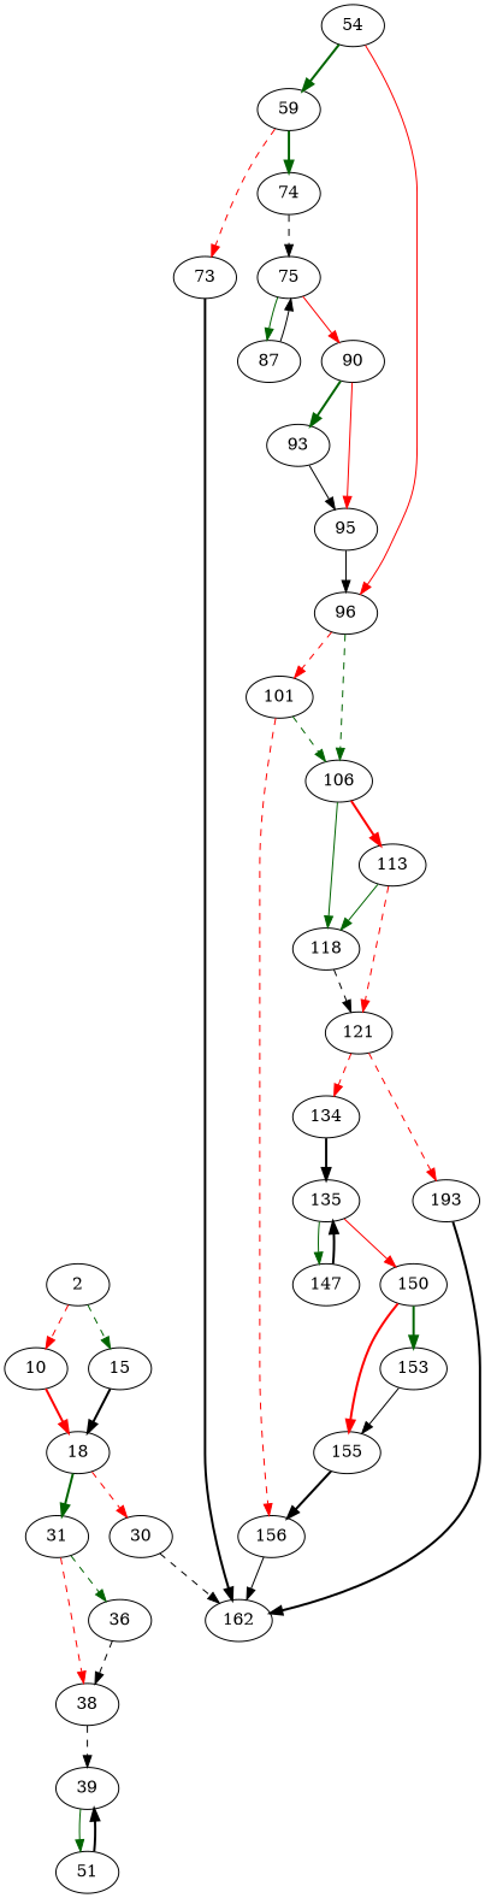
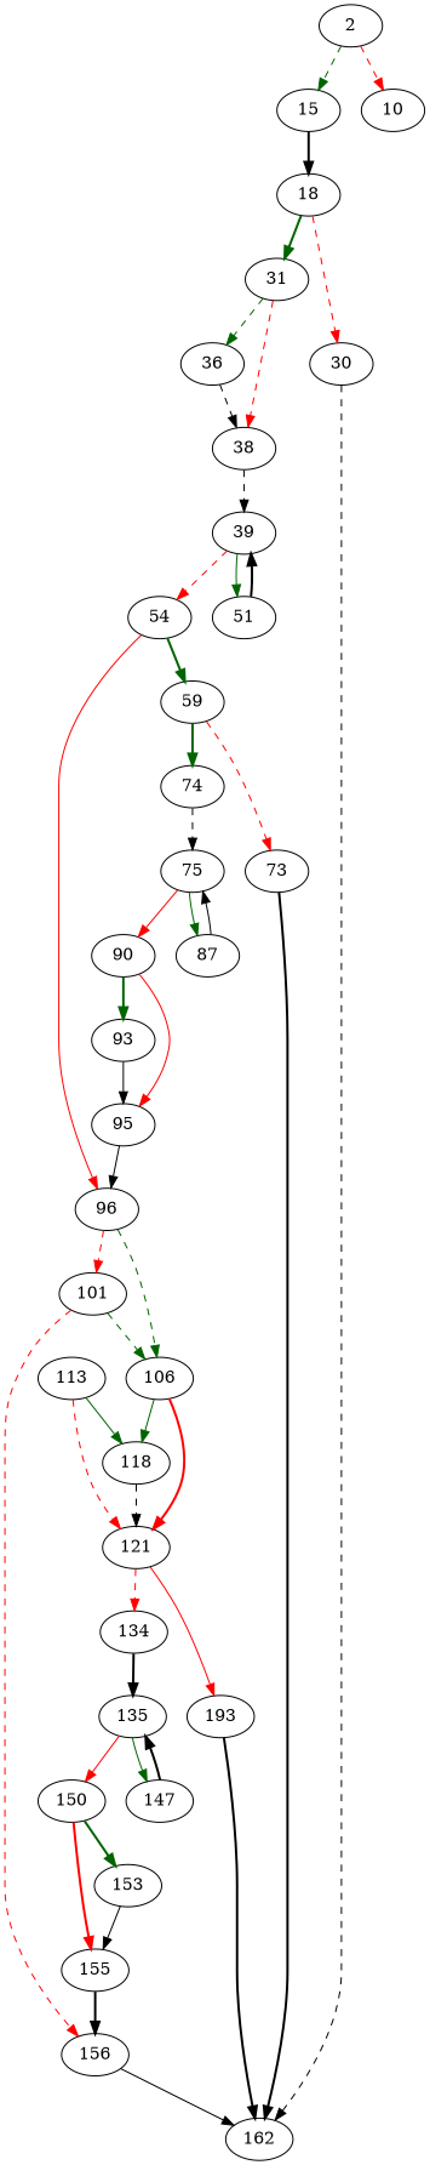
  strict digraph {
    edge [style=dashed]
    2 [entry=true]
    15
    10
    18
    31
    30
    36
    38
    162
    39
    51
    54
    59
    96
    74
    73
    106
    101
    75
    118
    113
    156
    87
    90
    93
    95
    121
    134
    n29 [label=193]
    135
    147
    150
    153
    155
    2 -> 15 [color=darkgreen cond=true]
    2 -> 10 [color=red cond=false]
    15 -> 18 [style=bold]
-   10 -> 18 [color=red cond=false style=bold]
    18 -> 31 [color=darkgreen cond=true style=bold]
    18 -> 30 [color=red cond=false]
    31 -> 36 [color=darkgreen cond=true]
    31 -> 38 [color=red cond=false]
    30 -> 162
    36 -> 38
    38 -> 39
    39 -> 51 [color=darkgreen cond=true style=solid]
+   39 -> 54 [color=red cond=false]
    51 -> 39 [style=bold]
    54 -> 59 [color=darkgreen cond=true style=bold]
    54 -> 96 [color=red cond=false style=solid]
    59 -> 74 [color=darkgreen cond=true style=bold]
    59 -> 73 [color=red cond=false]
    96 -> 106 [color=darkgreen cond=true]
    96 -> 101 [color=red cond=false]
    74 -> 75
    73 -> 162 [style=bold]
    106 -> 118 [color=darkgreen cond=true style=solid]
-   106 -> 113 [color=red cond=false style=bold]
+   106 -> 121 [color=red cond=false style=bold]
    101 -> 106 [color=darkgreen cond=true]
    101 -> 156 [color=red cond=false]
    75 -> 87 [color=darkgreen cond=true style=solid]
    75 -> 90 [color=red cond=false style=solid]
    118 -> 121
    113 -> 118 [color=darkgreen cond=true style=solid]
    113 -> 121 [color=red cond=false]
    156 -> 162 [style=solid]
    87 -> 75 [style=solid]
    90 -> 93 [color=darkgreen cond=true style=bold]
    90 -> 95 [color=red cond=false style=solid]
    93 -> 95 [style=solid]
    95 -> 96 [style=solid]
    121 -> 134 [color=red cond=true]
-   121 -> n29 [color=red cond=false]
+   121 -> n29 [color=red cond=false style=solid]
    134 -> 135 [style=bold]
    n29 -> 162 [style=bold]
    135 -> 147 [color=darkgreen cond=true style=solid]
    135 -> 150 [color=red cond=false style=solid]
    147 -> 135 [style=bold]
    150 -> 153 [color=darkgreen cond=true style=bold]
    150 -> 155 [color=red cond=false style=bold]
    153 -> 155 [style=solid]
    155 -> 156 [style=bold]
  }
